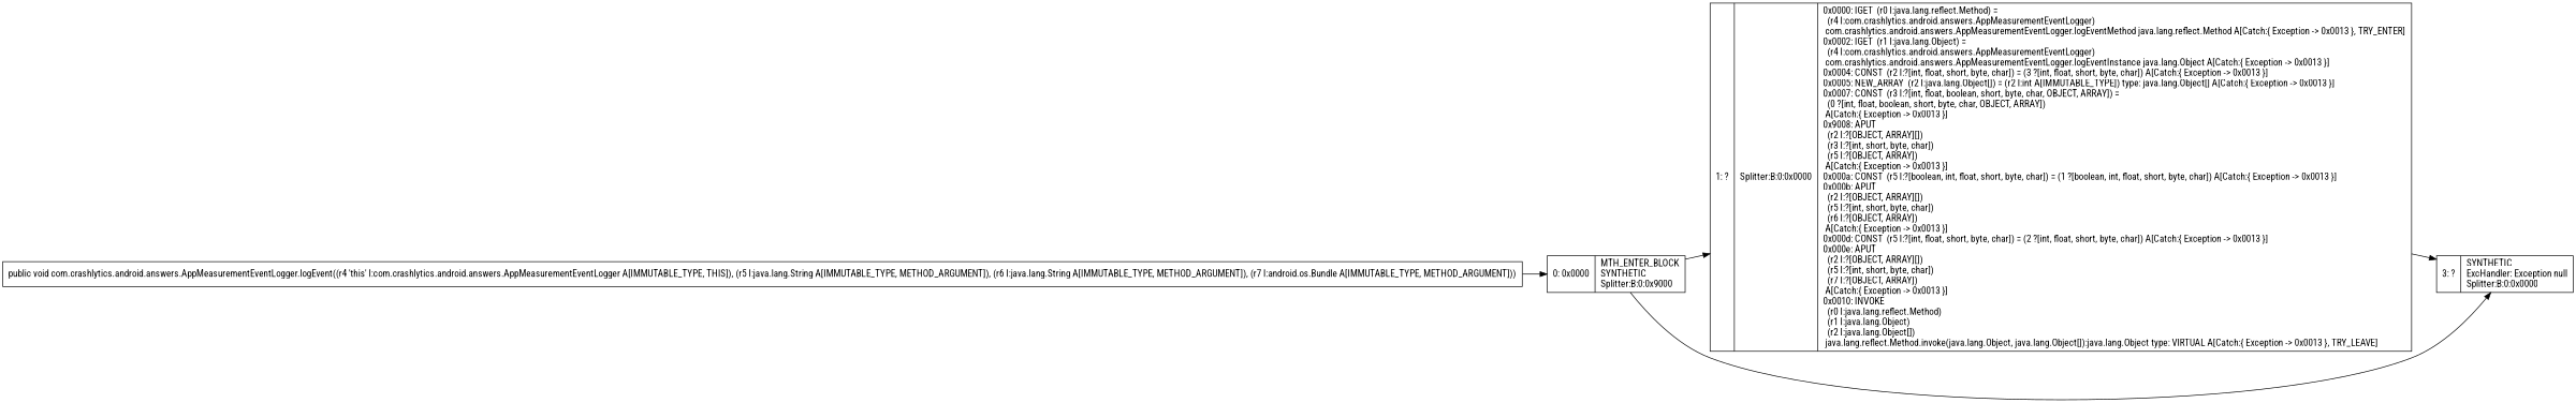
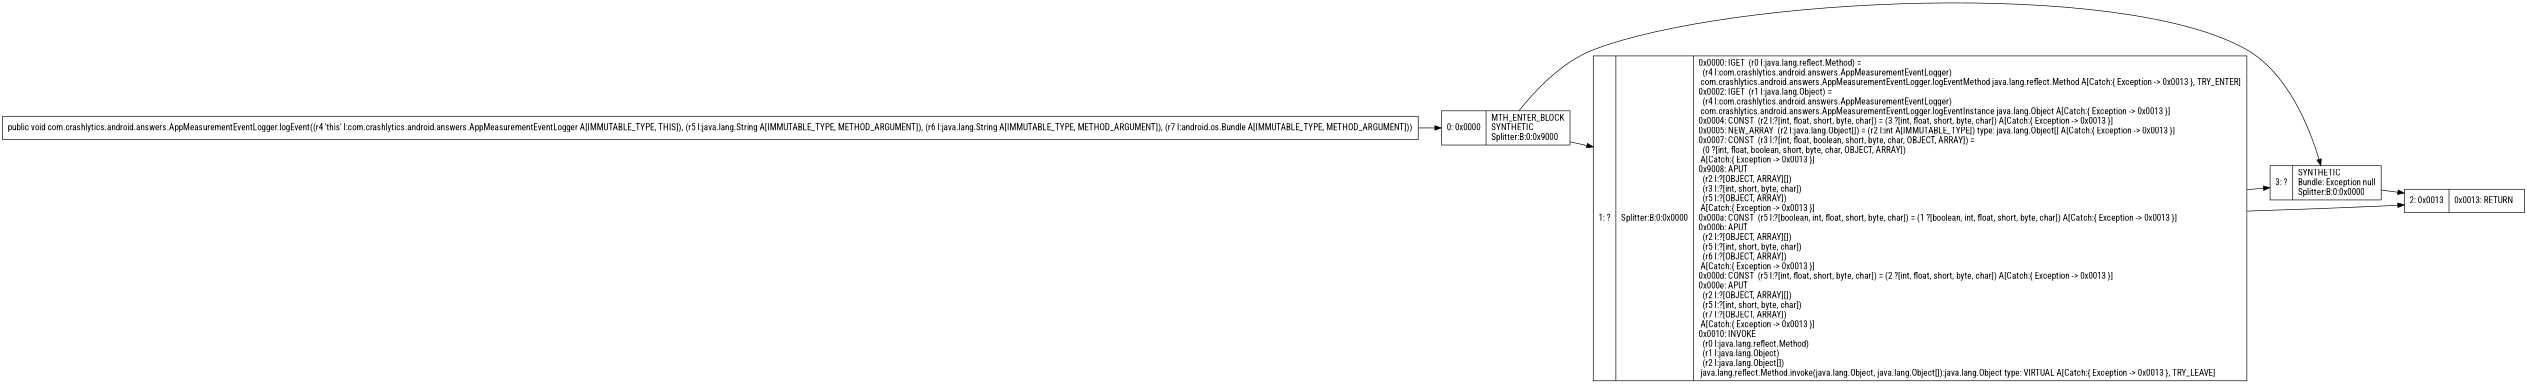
  digraph {
    fontname="Roboto Condensed"
    rankdir=LR
    node [fontname="Roboto Condensed" shape=record]
    edge [fontname="Roboto Condensed"]
    n1 [label="{0\:\ 0x0000|MTH_ENTER_BLOCK\lSYNTHETIC\lSplitter:B:0:0x9000\l}"]
    n2 [label="{1\:\ ?|Splitter:B:0:0x0000\l|0x0000: IGET  (r0 I:java.lang.reflect.Method) = \l  (r4 I:com.crashlytics.android.answers.AppMeasurementEventLogger)\l com.crashlytics.android.answers.AppMeasurementEventLogger.logEventMethod java.lang.reflect.Method A[Catch:\{ Exception \-\> 0x0013 \}, TRY_ENTER]\l0x0002: IGET  (r1 I:java.lang.Object) = \l  (r4 I:com.crashlytics.android.answers.AppMeasurementEventLogger)\l com.crashlytics.android.answers.AppMeasurementEventLogger.logEventInstance java.lang.Object A[Catch:\{ Exception \-\> 0x0013 \}]\l0x0004: CONST  (r2 I:?[int, float, short, byte, char]) = (3 ?[int, float, short, byte, char]) A[Catch:\{ Exception \-\> 0x0013 \}]\l0x0005: NEW_ARRAY  (r2 I:java.lang.Object[]) = (r2 I:int A[IMMUTABLE_TYPE]) type: java.lang.Object[] A[Catch:\{ Exception \-\> 0x0013 \}]\l0x0007: CONST  (r3 I:?[int, float, boolean, short, byte, char, OBJECT, ARRAY]) = \l  (0 ?[int, float, boolean, short, byte, char, OBJECT, ARRAY])\l A[Catch:\{ Exception \-\> 0x0013 \}]\l0x9008: APUT  \l  (r2 I:?[OBJECT, ARRAY][])\l  (r3 I:?[int, short, byte, char])\l  (r5 I:?[OBJECT, ARRAY])\l A[Catch:\{ Exception \-\> 0x0013 \}]\l0x000a: CONST  (r5 I:?[boolean, int, float, short, byte, char]) = (1 ?[boolean, int, float, short, byte, char]) A[Catch:\{ Exception \-\> 0x0013 \}]\l0x000b: APUT  \l  (r2 I:?[OBJECT, ARRAY][])\l  (r5 I:?[int, short, byte, char])\l  (r6 I:?[OBJECT, ARRAY])\l A[Catch:\{ Exception \-\> 0x0013 \}]\l0x000d: CONST  (r5 I:?[int, float, short, byte, char]) = (2 ?[int, float, short, byte, char]) A[Catch:\{ Exception \-\> 0x0013 \}]\l0x000e: APUT  \l  (r2 I:?[OBJECT, ARRAY][])\l  (r5 I:?[int, short, byte, char])\l  (r7 I:?[OBJECT, ARRAY])\l A[Catch:\{ Exception \-\> 0x0013 \}]\l0x0010: INVOKE  \l  (r0 I:java.lang.reflect.Method)\l  (r1 I:java.lang.Object)\l  (r2 I:java.lang.Object[])\l java.lang.reflect.Method.invoke(java.lang.Object, java.lang.Object[]):java.lang.Object type: VIRTUAL A[Catch:\{ Exception \-\> 0x0013 \}, TRY_LEAVE]\l}"]
-   n3 [label="{3\:\ ?|SYNTHETIC\lExcHandler: Exception null\lSplitter:B:0:0x0000\l}"]
+   n3 [label="{3\:\ ?|SYNTHETIC\lBundle: Exception null\lSplitter:B:0:0x0000\l}"]
+   n4 [label="{2\:\ 0x0013|0x0013: RETURN   \l}"]
    n5 [label="{public void com.crashlytics.android.answers.AppMeasurementEventLogger.logEvent((r4 'this' I:com.crashlytics.android.answers.AppMeasurementEventLogger A[IMMUTABLE_TYPE, THIS]), (r5 I:java.lang.String A[IMMUTABLE_TYPE, METHOD_ARGUMENT]), (r6 I:java.lang.String A[IMMUTABLE_TYPE, METHOD_ARGUMENT]), (r7 I:android.os.Bundle A[IMMUTABLE_TYPE, METHOD_ARGUMENT])) }"]
    n1 -> n2
    n1 -> n3
    n2 -> n3
+   n2 -> n4
+   n3 -> n4
    n5 -> n1
  }
